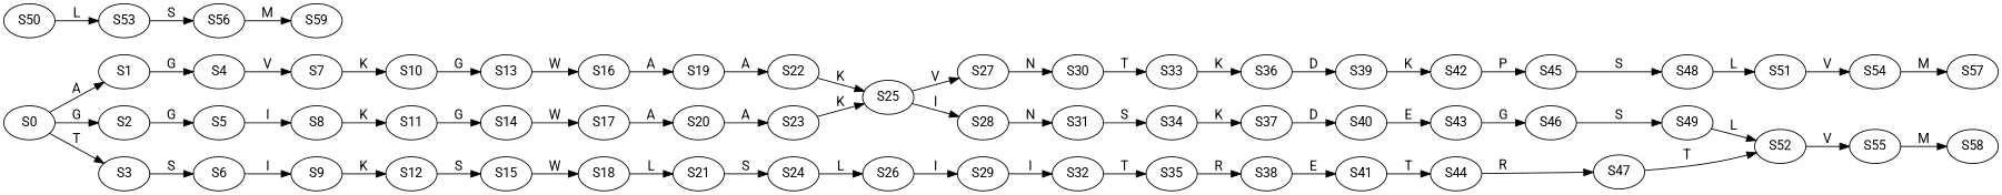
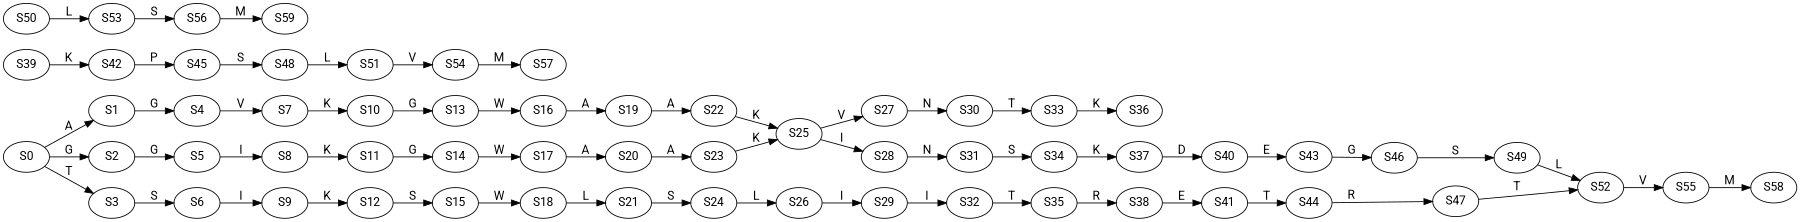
  strict digraph {
    fontname=Roboto
    rankdir=LR
    node [fontname=Roboto]
    edge [fontname=Roboto]
    S0
    S1
    S2
    S3
    S4
    S5
    S6
    S7
    S8
    S9
    S10
    S11
    S12
    S13
    S14
    S15
    S16
    S17
    S18
    S19
    S20
    S21
    S22
    S23
    S24
    S25
    S26
    S27
    S28
    S29
    S30
    S31
    S32
    S33
    S34
    S35
    S36
    S37
    S38
    S39
    S40
    S41
    S42
    S43
    S44
    S45
    S46
    S47
    S48
    S49
    S52
    S51
    S50
    S53
    S54
    S55
    S56
    S57
    S58
    S59
    S0 -> S1 [label=A]
    S0 -> S2 [label=G]
    S0 -> S3 [label=T]
    S1 -> S4 [label=G]
    S2 -> S5 [label=G]
    S3 -> S6 [label=S]
    S4 -> S7 [label=V]
    S5 -> S8 [label=I]
    S6 -> S9 [label=I]
    S7 -> S10 [label=K]
    S8 -> S11 [label=K]
    S9 -> S12 [label=K]
    S10 -> S13 [label=G]
    S11 -> S14 [label=G]
    S12 -> S15 [label=S]
    S13 -> S16 [label=W]
    S14 -> S17 [label=W]
    S15 -> S18 [label=W]
    S16 -> S19 [label=A]
    S17 -> S20 [label=A]
    S18 -> S21 [label=L]
    S19 -> S22 [label=A]
    S20 -> S23 [label=A]
    S21 -> S24 [label=S]
    S22 -> S25 [label=K]
    S23 -> S25 [label=K]
    S24 -> S26 [label=L]
    S25 -> S27 [label=V]
    S25 -> S28 [label=I]
    S26 -> S29 [label=I]
    S27 -> S30 [label=N]
    S28 -> S31 [label=N]
    S29 -> S32 [label=I]
    S30 -> S33 [label=T]
    S31 -> S34 [label=S]
    S32 -> S35 [label=T]
    S33 -> S36 [label=K]
    S34 -> S37 [label=K]
    S35 -> S38 [label=R]
-   S36 -> S39 [label=D]
    S37 -> S40 [label=D]
    S38 -> S41 [label=E]
    S39 -> S42 [label=K]
    S40 -> S43 [label=E]
    S41 -> S44 [label=T]
    S42 -> S45 [label=P]
    S43 -> S46 [label=G]
    S44 -> S47 [label=R]
    S45 -> S48 [label=S]
    S46 -> S49 [label=S]
    S47 -> S52 [label=T]
    S48 -> S51 [label=L]
    S49 -> S52 [label=L]
    S52 -> S55 [label=V]
    S51 -> S54 [label=V]
    S50 -> S53 [label=L]
    S53 -> S56 [label=S]
    S54 -> S57 [label=M]
    S55 -> S58 [label=M]
    S56 -> S59 [label=M]
  }
